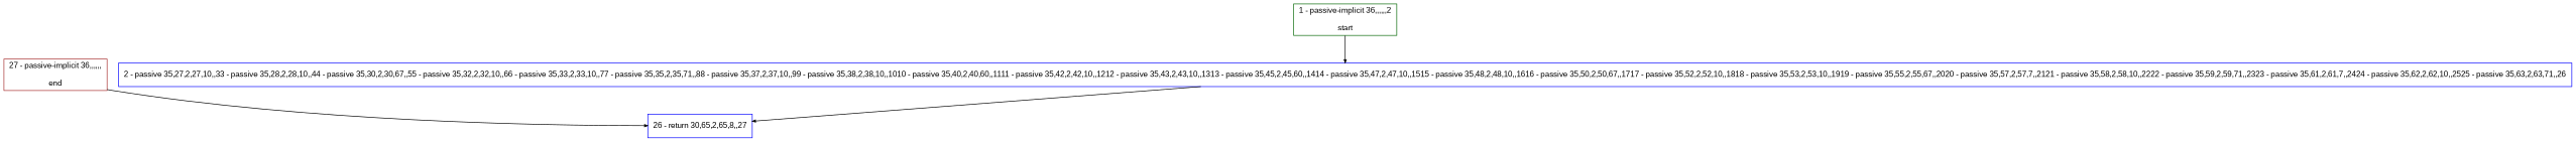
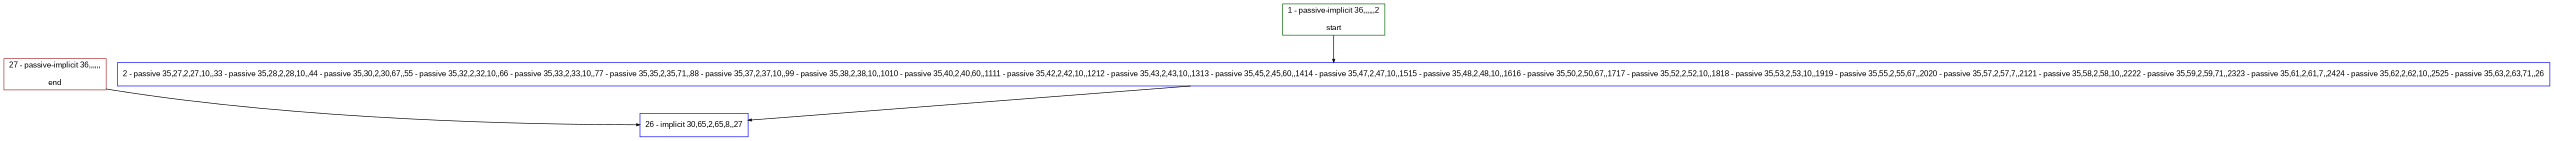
  digraph {
    bgcolor=white
    compound=true
    fillcolor="#FFFFCC"
    fontname=Arial
    fontsize=12
    pack=true
    packmode=clust
    style="rounded,filled"
    node [color="#0000ff" compound=true fillcolor="#ffffff" fixedsize=false fontname=Arial fontsize=12 node_initialized=no shape=box style=filled]
    edge [arrowhead=normal arrowsize=0.5 arrowtail=none color="#000000" compound=true dir=forward fontcolor=black fontname=Arial fontsize=12]
    n1 [label="2 - passive 35,27,2,27,10,,33 - passive 35,28,2,28,10,,44 - passive 35,30,2,30,67,,55 - passive 35,32,2,32,10,,66 - passive 35,33,2,33,10,,77 - passive 35,35,2,35,71,,88 - passive 35,37,2,37,10,,99 - passive 35,38,2,38,10,,1010 - passive 35,40,2,40,60,,1111 - passive 35,42,2,42,10,,1212 - passive 35,43,2,43,10,,1313 - passive 35,45,2,45,60,,1414 - passive 35,47,2,47,10,,1515 - passive 35,48,2,48,10,,1616 - passive 35,50,2,50,67,,1717 - passive 35,52,2,52,10,,1818 - passive 35,53,2,53,10,,1919 - passive 35,55,2,55,67,,2020 - passive 35,57,2,57,7,,2121 - passive 35,58,2,58,10,,2222 - passive 35,59,2,59,71,,2323 - passive 35,61,2,61,7,,2424 - passive 35,62,2,62,10,,2525 - passive 35,63,2,63,71,,26"]
-   n2 [label="26 - return 30,65,2,65,8,,27"]
+   n2 [label="26 - implicit 30,65,2,65,8,,27"]
    n3 [color="#006400" label="1 - passive-implicit 36,,,,,,2\n\nstart"]
    n4 [color="#a52a2a" label="27 - passive-implicit 36,,,,,,\n\nend"]
    n1 -> n2
    n3 -> n1
    n4 -> n2
  }
